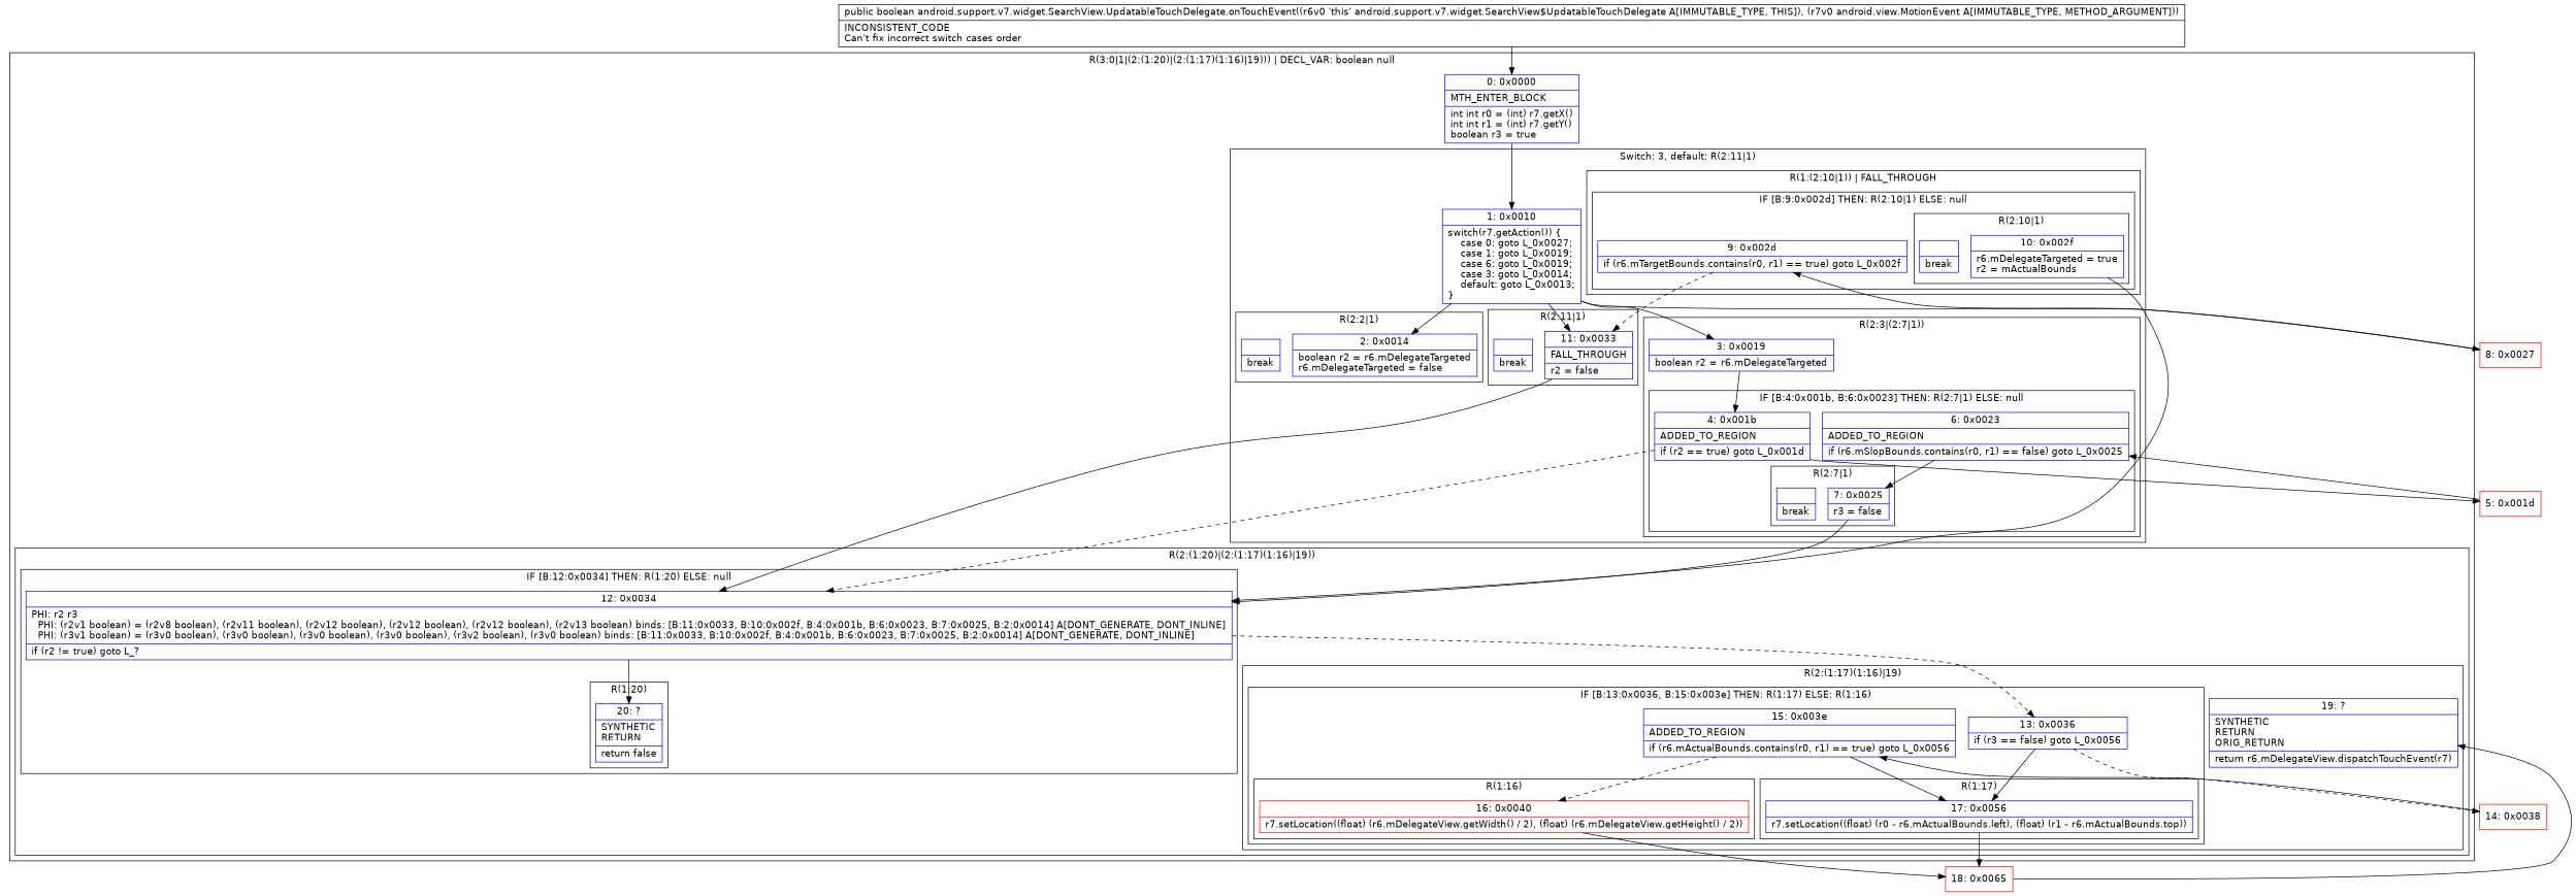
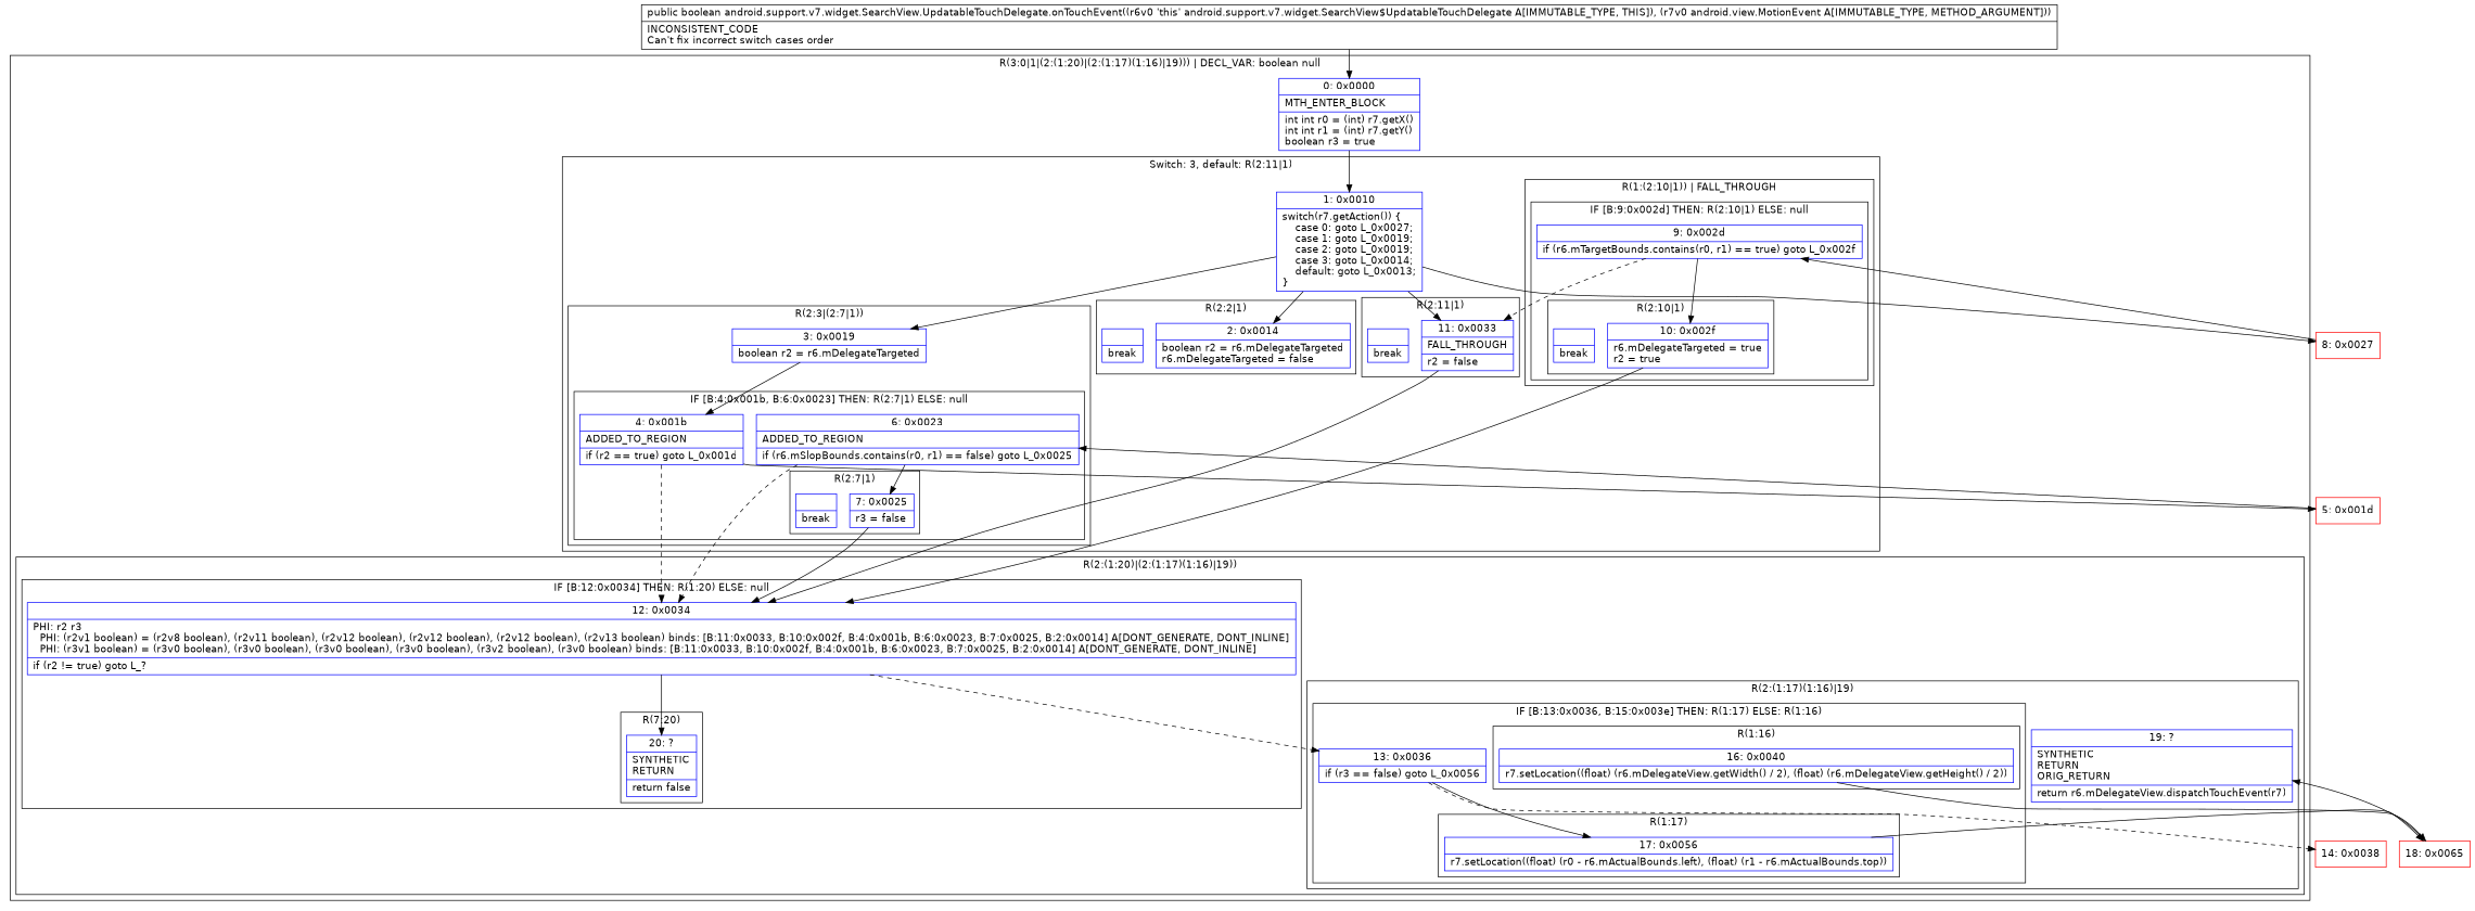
  digraph {
    fontname="DejaVu Sans"
    node [color=blue fontname="DejaVu Sans" shape=record]
    edge [fontname="DejaVu Sans"]
-   n1 [label="{10\:\ 0x002f|r6.mDelegateTargeted = true\lr2 = mActualBounds\l}"]
+   n1 [label="{10\:\ 0x002f|r6.mDelegateTargeted = true\lr2 = true\l}"]
    n2 [label="{|break\l}"]
    n3 [label="{9\:\ 0x002d|if (r6.mTargetBounds.contains(r0, r1) == true) goto L_0x002f\l}"]
    n4 [label="{7\:\ 0x0025|r3 = false\l}"]
    n5 [label="{|break\l}"]
    n6 [label="{4\:\ 0x001b|ADDED_TO_REGION\l|if (r2 == true) goto L_0x001d\l}"]
    n7 [label="{6\:\ 0x0023|ADDED_TO_REGION\l|if (r6.mSlopBounds.contains(r0, r1) == false) goto L_0x0025\l}"]
    n8 [label="{3\:\ 0x0019|boolean r2 = r6.mDelegateTargeted\l}"]
    n9 [label="{2\:\ 0x0014|boolean r2 = r6.mDelegateTargeted\lr6.mDelegateTargeted = false\l}"]
    n10 [label="{|break\l}"]
    n11 [label="{11\:\ 0x0033|FALL_THROUGH\l|r2 = false\l}"]
    n12 [label="{|break\l}"]
-   n13 [label="{1\:\ 0x0010|switch(r7.getAction()) \{\l    case 0: goto L_0x0027;\l    case 1: goto L_0x0019;\l    case 6: goto L_0x0019;\l    case 3: goto L_0x0014;\l    default: goto L_0x0013;\l\}\l}"]
+   n13 [label="{1\:\ 0x0010|switch(r7.getAction()) \{\l    case 0: goto L_0x0027;\l    case 1: goto L_0x0019;\l    case 2: goto L_0x0019;\l    case 3: goto L_0x0014;\l    default: goto L_0x0013;\l\}\l}"]
    n14 [label="{20\:\ ?|SYNTHETIC\lRETURN\l|return false\l}"]
    n15 [label="{12\:\ 0x0034|PHI: r2 r3 \l  PHI: (r2v1 boolean) = (r2v8 boolean), (r2v11 boolean), (r2v12 boolean), (r2v12 boolean), (r2v12 boolean), (r2v13 boolean) binds: [B:11:0x0033, B:10:0x002f, B:4:0x001b, B:6:0x0023, B:7:0x0025, B:2:0x0014] A[DONT_GENERATE, DONT_INLINE]\l  PHI: (r3v1 boolean) = (r3v0 boolean), (r3v0 boolean), (r3v0 boolean), (r3v0 boolean), (r3v2 boolean), (r3v0 boolean) binds: [B:11:0x0033, B:10:0x002f, B:4:0x001b, B:6:0x0023, B:7:0x0025, B:2:0x0014] A[DONT_GENERATE, DONT_INLINE]\l|if (r2 != true) goto L_?\l}"]
    n16 [label="{17\:\ 0x0056|r7.setLocation((float) (r0 \- r6.mActualBounds.left), (float) (r1 \- r6.mActualBounds.top))\l}"]
-   n17 [color=red label="{16\:\ 0x0040|r7.setLocation((float) (r6.mDelegateView.getWidth() \/ 2), (float) (r6.mDelegateView.getHeight() \/ 2))\l}"]
+   n17 [label="{16\:\ 0x0040|r7.setLocation((float) (r6.mDelegateView.getWidth() \/ 2), (float) (r6.mDelegateView.getHeight() \/ 2))\l}"]
    n18 [label="{13\:\ 0x0036|if (r3 == false) goto L_0x0056\l}"]
-   n19 [label="{15\:\ 0x003e|ADDED_TO_REGION\l|if (r6.mActualBounds.contains(r0, r1) == true) goto L_0x0056\l}"]
    n20 [label="{19\:\ ?|SYNTHETIC\lRETURN\lORIG_RETURN\l|return r6.mDelegateView.dispatchTouchEvent(r7)\l}"]
    n21 [label="{0\:\ 0x0000|MTH_ENTER_BLOCK\l|int int r0 = (int) r7.getX()\lint int r1 = (int) r7.getY()\lboolean r3 = true\l}"]
    n22 [color=red label="{5\:\ 0x001d}"]
    n23 [color=red label="{8\:\ 0x0027}"]
    n24 [color=red label="{18\:\ 0x0065}"]
    n25 [color=red label="{14\:\ 0x0038}"]
    n26 [label="{public boolean android.support.v7.widget.SearchView.UpdatableTouchDelegate.onTouchEvent((r6v0 'this' android.support.v7.widget.SearchView$UpdatableTouchDelegate A[IMMUTABLE_TYPE, THIS]), (r7v0 android.view.MotionEvent A[IMMUTABLE_TYPE, METHOD_ARGUMENT]))  | INCONSISTENT_CODE\lCan't fix incorrect switch cases order\l}" color=""]
    subgraph cluster_1 {
      label="R(3:0|1|(2:(1:20)|(2:(1:17)(1:16)|19))) | DECL_VAR: boolean null\l"
      n21
      subgraph cluster_2 {
        label="Switch: 3, default: R(2:11|1)"
        n13
        subgraph cluster_3 {
          label="R(1:(2:10|1)) | FALL_THROUGH\l"
          subgraph cluster_4 {
            label="IF [B:9:0x002d] THEN: R(2:10|1) ELSE: null"
            n3
            subgraph cluster_5 {
              label="R(2:10|1)"
              n1
              n2
            }
          }
        }
        subgraph cluster_6 {
          label="R(2:3|(2:7|1))"
          n8
          subgraph cluster_7 {
            label="IF [B:4:0x001b, B:6:0x0023] THEN: R(2:7|1) ELSE: null"
            n6
            n7
            subgraph cluster_8 {
              label="R(2:7|1)"
              n4
              n5
            }
          }
        }
        subgraph cluster_9 {
          label="R(2:2|1)"
          n9
          n10
        }
        subgraph cluster_10 {
          label="R(2:11|1)"
          n11
          n12
        }
      }
      subgraph cluster_11 {
        label="R(2:(1:20)|(2:(1:17)(1:16)|19))"
        subgraph cluster_12 {
          label="IF [B:12:0x0034] THEN: R(1:20) ELSE: null"
          n15
          subgraph cluster_13 {
-           label="R(1:20)"
+           label="R(7:20)"
            n14
          }
        }
        subgraph cluster_14 {
          label="R(2:(1:17)(1:16)|19)"
          n20
          subgraph cluster_15 {
            label="IF [B:13:0x0036, B:15:0x003e] THEN: R(1:17) ELSE: R(1:16)"
            n18
-           n19
            subgraph cluster_16 {
              label="R(1:17)"
              n16
            }
            subgraph cluster_17 {
              label="R(1:16)"
              n17
            }
          }
        }
      }
    }
    n1 -> n15
+   n3 -> n1
    n3 -> n11 [style=dashed]
    n4 -> n15
    n6 -> n15 [style=dashed]
    n6 -> n22
    n7 -> n4
+   n7 -> n15 [style=dashed]
    n8 -> n6
    n11 -> n15
    n13 -> n8
    n13 -> n9
    n13 -> n11
    n13 -> n23
    n15 -> n14
    n15 -> n18 [style=dashed]
    n16 -> n24
    n17 -> n24
    n18 -> n16
    n18 -> n25 [style=dashed]
-   n19 -> n16
-   n19 -> n17 [style=dashed]
    n21 -> n13
    n22 -> n7
    n23 -> n3
    n24 -> n20
-   n25 -> n19
    n26 -> n21
  }
